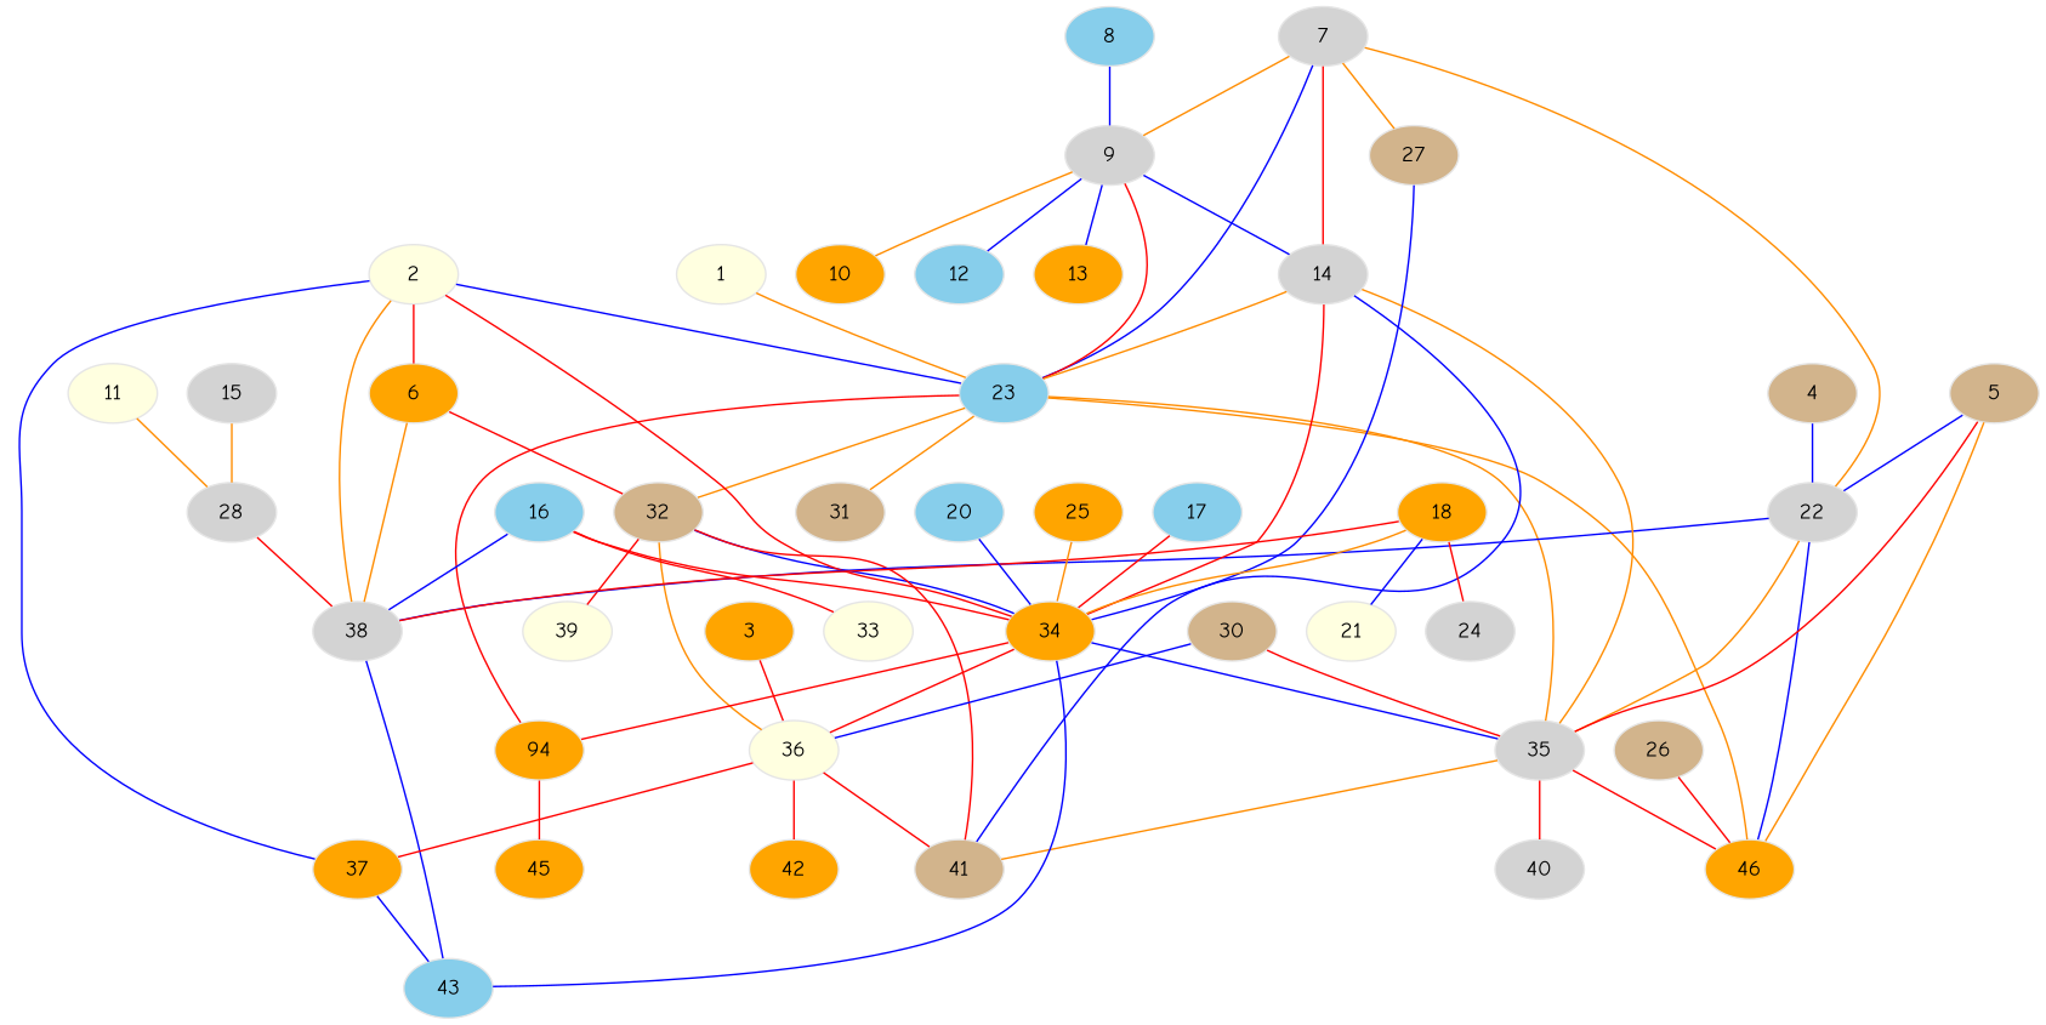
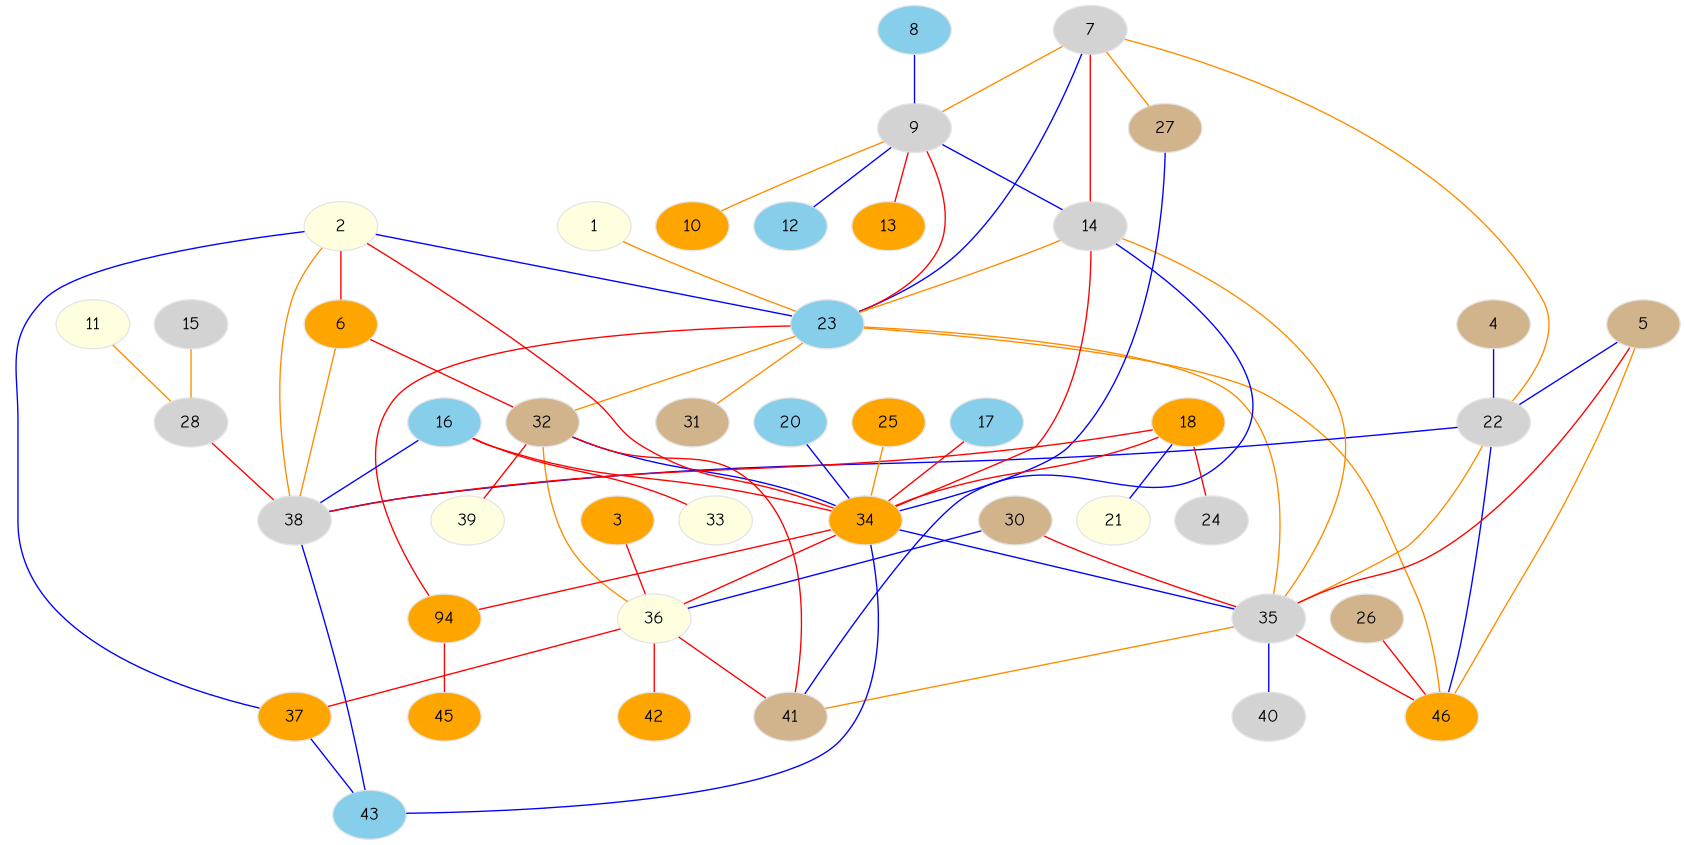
  graph {
    fontname="Comic Neue"
    node [color=gray90 fillcolor=orange fontname="Comic Neue" style=filled]
    edge [color=red fontname="Comic Neue" weight=1.0]
    1 [fillcolor=lightyellow]
    23 [fillcolor=skyblue]
    35 [fillcolor=lightgrey]
    46
    32 [fillcolor=tan]
    31 [fillcolor=tan]
    n7 [label=94]
    2 [fillcolor=lightyellow]
    6
    34
    37
    38 [fillcolor=lightgrey]
    36 [fillcolor=lightyellow]
    43 [fillcolor=skyblue]
    3
    41 [fillcolor=tan]
    42
    4 [fillcolor=tan]
    22 [fillcolor=lightgrey]
    5 [fillcolor=tan]
    40 [fillcolor=lightgrey]
    39 [fillcolor=lightyellow]
    7 [fillcolor=lightgrey]
    9 [fillcolor=lightgrey]
    14 [fillcolor=lightgrey]
    27 [fillcolor=tan]
    10
    12 [fillcolor=skyblue]
    13
    8 [fillcolor=skyblue]
    11 [fillcolor=lightyellow]
    28 [fillcolor=lightgrey]
    15 [fillcolor=lightgrey]
    16 [fillcolor=skyblue]
    33 [fillcolor=lightyellow]
    17 [fillcolor=skyblue]
    18
    21 [fillcolor=lightyellow]
    24 [fillcolor=lightgrey]
    20 [fillcolor=skyblue]
    45
    25
    26 [fillcolor=tan]
    30 [fillcolor=tan]
    1 -- 23 [color=darkorange]
    23 -- 35 [color=darkorange]
    23 -- 46 [color=darkorange]
    23 -- 32 [color=darkorange]
    23 -- 31 [color=darkorange]
    23 -- n7
    35 -- 46
    35 -- 41 [color=darkorange]
-   35 -- 40
+   35 -- 40 [color=blue]
    32 -- 34 [color=blue]
    32 -- 36 [color=darkorange weight=2.0]
    32 -- 41
    32 -- 39
    n7 -- 45
    2 -- 23 [color=blue]
    2 -- 6 [weight=2.0]
    2 -- 34
    2 -- 37 [color=blue]
    2 -- 38 [color=darkorange weight=2.0]
    6 -- 32
    6 -- 38 [color=darkorange]
    34 -- 35 [color=blue]
    34 -- n7
    34 -- 36
    34 -- 43 [color=blue]
    37 -- 43 [color=blue]
    38 -- 43 [color=blue]
    36 -- 37
    36 -- 41 [weight=2.0]
    36 -- 42
    3 -- 36
    4 -- 22 [color=blue]
    22 -- 35 [color=darkorange]
    22 -- 46 [color=blue]
    22 -- 38 [color=blue]
    5 -- 35
    5 -- 46 [color=darkorange]
    5 -- 22 [color=blue]
    7 -- 23 [color=blue]
    7 -- 22 [color=darkorange]
    7 -- 9 [color=darkorange]
    7 -- 14
    7 -- 27 [color=darkorange]
    9 -- 23
    9 -- 14 [color=blue]
    9 -- 10 [color=darkorange]
    9 -- 12 [color=blue]
-   9 -- 13 [color=blue]
+   9 -- 13
    14 -- 23 [color=darkorange]
    14 -- 35 [color=darkorange]
    14 -- 34
    14 -- 41 [color=blue]
    27 -- 34 [color=blue]
    8 -- 9 [color=blue]
    11 -- 28 [color=darkorange]
    28 -- 38
    15 -- 28 [color=darkorange]
    16 -- 34
    16 -- 38 [color=blue]
    16 -- 33
    17 -- 34
-   18 -- 34 [color=darkorange weight=3.0]
+   18 -- 34 [weight=3.0]
    18 -- 38
    18 -- 21 [color=blue]
    18 -- 24
    20 -- 34 [color=blue]
    25 -- 34 [color=darkorange]
    26 -- 46
    30 -- 35
    30 -- 36 [color=blue]
  }
